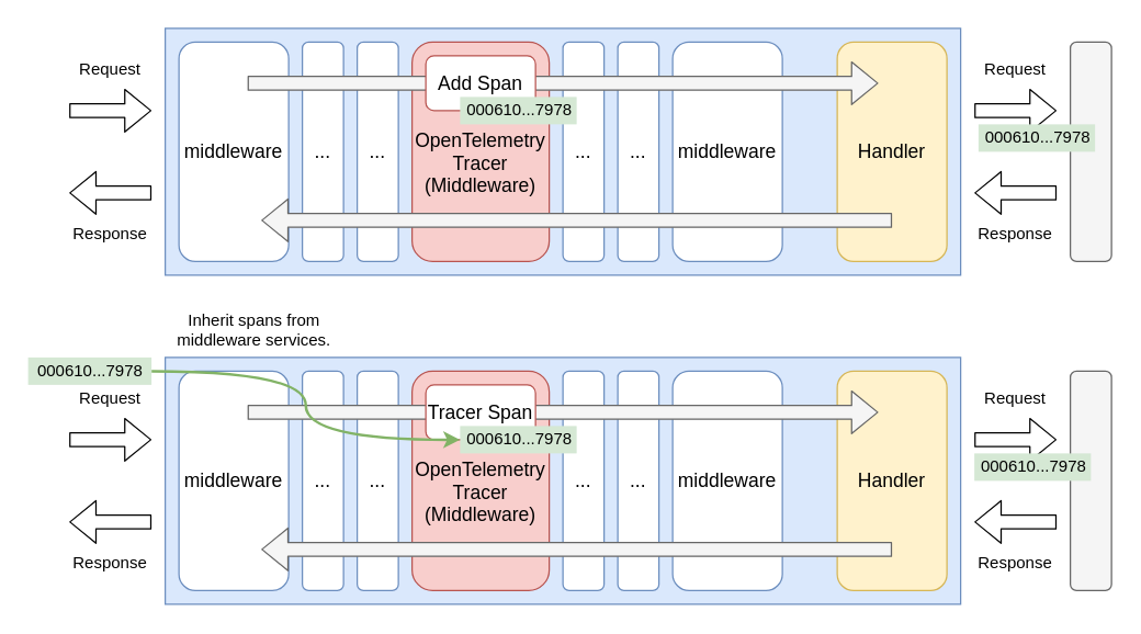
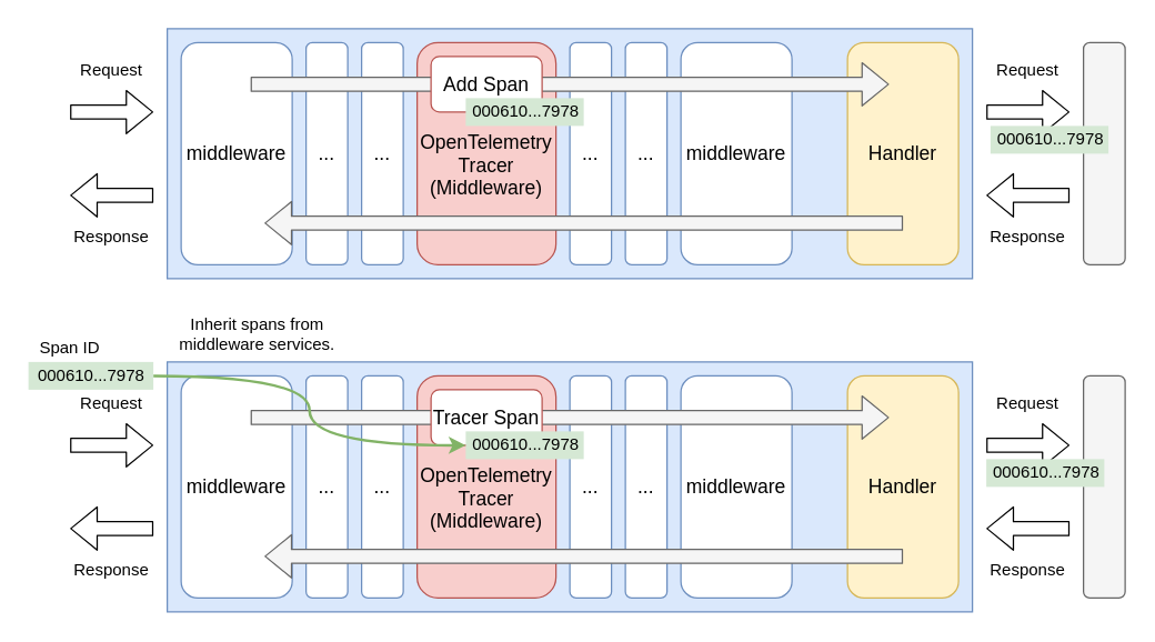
  <mxCell id="0" />
  <mxCell id="1" parent="0" />
  <mxCell id="2" value="" style="rounded=0;whiteSpace=wrap;html=1;fillColor=#dae8fc;strokeColor=#6c8ebf;shadow=0;" parent="1" vertex="1"><mxGeometry x="120" y="20" width="580" height="180" as="geometry" /></mxCell>
  <mxCell id="3" value="&lt;br&gt;OpenTelemetry&lt;br&gt;Tracer&lt;br&gt;(Middleware)" style="rounded=1;whiteSpace=wrap;html=1;fontSize=14;strokeColor=#b85450;fillColor=#f8cecc;" parent="1" vertex="1"><mxGeometry x="300" y="30" width="100" height="160" as="geometry" /></mxCell>
  <mxCell id="4" value="Handler&lt;br&gt;" style="rounded=1;whiteSpace=wrap;html=1;fontSize=14;strokeColor=#d6b656;fillColor=#fff2cc;" parent="1" vertex="1"><mxGeometry x="610" y="30" width="80" height="160" as="geometry" /></mxCell>
  <mxCell id="5" value="middleware" style="rounded=1;whiteSpace=wrap;html=1;fontSize=14;strokeColor=#6c8ebf;fillColor=default;" parent="1" vertex="1"><mxGeometry x="130" y="30" width="80" height="160" as="geometry" /></mxCell>
  <mxCell id="6" value="..." style="rounded=1;whiteSpace=wrap;html=1;fontSize=14;strokeColor=#6c8ebf;fillColor=default;" parent="1" vertex="1"><mxGeometry x="220" y="30" width="30" height="160" as="geometry" /></mxCell>
  <mxCell id="7" value="..." style="rounded=1;whiteSpace=wrap;html=1;fontSize=14;strokeColor=#6c8ebf;fillColor=default;" parent="1" vertex="1"><mxGeometry x="260" y="30" width="30" height="160" as="geometry" /></mxCell>
  <mxCell id="8" value="middleware" style="rounded=1;whiteSpace=wrap;html=1;fontSize=14;strokeColor=#6c8ebf;fillColor=default;" parent="1" vertex="1"><mxGeometry x="490" y="30" width="80" height="160" as="geometry" /></mxCell>
  <mxCell id="9" value="..." style="rounded=1;whiteSpace=wrap;html=1;fontSize=14;strokeColor=#6c8ebf;fillColor=default;" parent="1" vertex="1"><mxGeometry x="450" y="30" width="30" height="160" as="geometry" /></mxCell>
  <mxCell id="10" value="..." style="rounded=1;whiteSpace=wrap;html=1;fontSize=14;strokeColor=#6c8ebf;fillColor=default;" parent="1" vertex="1"><mxGeometry x="410" y="30" width="30" height="160" as="geometry" /></mxCell>
  <mxCell id="11" value="" style="shape=flexArrow;endArrow=classic;html=1;" parent="1" edge="1"><mxGeometry width="50" height="50" relative="1" as="geometry"><mxPoint x="50" y="80" as="sourcePoint" /><mxPoint x="110" y="80" as="targetPoint" /></mxGeometry></mxCell>
  <mxCell id="12" value="Request" style="text;html=1;strokeColor=none;fillColor=none;align=center;verticalAlign=middle;whiteSpace=wrap;rounded=0;" parent="1" vertex="1"><mxGeometry x="50" y="40" width="60" height="20" as="geometry" /></mxCell>
  <mxCell id="13" value="" style="shape=flexArrow;endArrow=classic;html=1;" parent="1" edge="1"><mxGeometry width="50" height="50" relative="1" as="geometry"><mxPoint x="110" y="140" as="sourcePoint" /><mxPoint x="50" y="140" as="targetPoint" /></mxGeometry></mxCell>
  <mxCell id="14" value="Response" style="text;html=1;strokeColor=none;fillColor=none;align=center;verticalAlign=middle;whiteSpace=wrap;rounded=0;" parent="1" vertex="1"><mxGeometry x="50" y="160" width="60" height="20" as="geometry" /></mxCell>
  <mxCell id="15" value="" style="shape=flexArrow;endArrow=classic;html=1;fillColor=#f5f5f5;strokeColor=#666666;" parent="1" edge="1"><mxGeometry width="50" height="50" relative="1" as="geometry"><mxPoint x="180" y="60" as="sourcePoint" /><mxPoint x="640" y="60" as="targetPoint" /></mxGeometry></mxCell>
  <mxCell id="16" value="" style="shape=flexArrow;endArrow=classic;html=1;fillColor=#f5f5f5;strokeColor=#666666;" parent="1" edge="1"><mxGeometry width="50" height="50" relative="1" as="geometry"><mxPoint x="650" y="160" as="sourcePoint" /><mxPoint x="190" y="160" as="targetPoint" /></mxGeometry></mxCell>
  <mxCell id="17" value="Add Span" style="rounded=1;whiteSpace=wrap;html=1;fontSize=14;strokeColor=#b85450;fillColor=default;" parent="1" vertex="1"><mxGeometry x="310" y="40" width="80" height="40" as="geometry" /></mxCell>
  <mxCell id="18" value="" style="edgeStyle=none;html=1;" parent="1" edge="1"><mxGeometry relative="1" as="geometry"><mxPoint x="312" y="240" as="targetPoint" /></mxGeometry></mxCell>
  <mxCell id="19" value="000610...7978" style="text;strokeColor=none;fillColor=#d5e8d4;align=center;verticalAlign=middle;rounded=0;fontStyle=0;html=1;" parent="1" vertex="1"><mxGeometry x="335" y="70" width="85" height="20" as="geometry" /></mxCell>
  <mxCell id="20" value="" style="rounded=0;whiteSpace=wrap;html=1;fillColor=#dae8fc;strokeColor=#6c8ebf;shadow=0;" parent="1" vertex="1"><mxGeometry x="120" y="260" width="580" height="180" as="geometry" /></mxCell>
  <mxCell id="21" value="&lt;br style=&quot;border-color: var(--border-color);&quot;&gt;OpenTelemetry&lt;br style=&quot;border-color: var(--border-color);&quot;&gt;Tracer&lt;br&gt;(Middleware)" style="rounded=1;whiteSpace=wrap;html=1;fontSize=14;strokeColor=#b85450;fillColor=#f8cecc;" parent="1" vertex="1"><mxGeometry x="300" y="270" width="100" height="160" as="geometry" /></mxCell>
  <mxCell id="22" value="Handler&lt;br&gt;" style="rounded=1;whiteSpace=wrap;html=1;fontSize=14;strokeColor=#d6b656;fillColor=#fff2cc;" parent="1" vertex="1"><mxGeometry x="610" y="270" width="80" height="160" as="geometry" /></mxCell>
  <mxCell id="23" value="middleware" style="rounded=1;whiteSpace=wrap;html=1;fontSize=14;strokeColor=#6c8ebf;fillColor=default;" parent="1" vertex="1"><mxGeometry x="130" y="270" width="80" height="160" as="geometry" /></mxCell>
  <mxCell id="24" value="..." style="rounded=1;whiteSpace=wrap;html=1;fontSize=14;strokeColor=#6c8ebf;fillColor=default;" parent="1" vertex="1"><mxGeometry x="220" y="270" width="30" height="160" as="geometry" /></mxCell>
  <mxCell id="25" value="..." style="rounded=1;whiteSpace=wrap;html=1;fontSize=14;strokeColor=#6c8ebf;fillColor=default;" parent="1" vertex="1"><mxGeometry x="260" y="270" width="30" height="160" as="geometry" /></mxCell>
  <mxCell id="26" value="middleware" style="rounded=1;whiteSpace=wrap;html=1;fontSize=14;strokeColor=#6c8ebf;fillColor=default;" parent="1" vertex="1"><mxGeometry x="490" y="270" width="80" height="160" as="geometry" /></mxCell>
  <mxCell id="27" value="..." style="rounded=1;whiteSpace=wrap;html=1;fontSize=14;strokeColor=#6c8ebf;fillColor=default;" parent="1" vertex="1"><mxGeometry x="450" y="270" width="30" height="160" as="geometry" /></mxCell>
  <mxCell id="28" value="..." style="rounded=1;whiteSpace=wrap;html=1;fontSize=14;strokeColor=#6c8ebf;fillColor=default;" parent="1" vertex="1"><mxGeometry x="410" y="270" width="30" height="160" as="geometry" /></mxCell>
  <mxCell id="29" value="" style="shape=flexArrow;endArrow=classic;html=1;" parent="1" edge="1"><mxGeometry width="50" height="50" relative="1" as="geometry"><mxPoint x="50" y="320" as="sourcePoint" /><mxPoint x="110" y="320" as="targetPoint" /></mxGeometry></mxCell>
  <mxCell id="30" value="Request" style="text;html=1;strokeColor=none;fillColor=none;align=center;verticalAlign=middle;whiteSpace=wrap;rounded=0;" parent="1" vertex="1"><mxGeometry x="50" y="280" width="60" height="20" as="geometry" /></mxCell>
  <mxCell id="31" value="" style="shape=flexArrow;endArrow=classic;html=1;" parent="1" edge="1"><mxGeometry width="50" height="50" relative="1" as="geometry"><mxPoint x="110" y="380" as="sourcePoint" /><mxPoint x="50" y="380" as="targetPoint" /></mxGeometry></mxCell>
  <mxCell id="32" value="Response" style="text;html=1;strokeColor=none;fillColor=none;align=center;verticalAlign=middle;whiteSpace=wrap;rounded=0;" parent="1" vertex="1"><mxGeometry x="50" y="400" width="60" height="20" as="geometry" /></mxCell>
  <mxCell id="33" value="" style="shape=flexArrow;endArrow=classic;html=1;fillColor=#f5f5f5;strokeColor=#666666;" parent="1" edge="1"><mxGeometry width="50" height="50" relative="1" as="geometry"><mxPoint x="180" y="300" as="sourcePoint" /><mxPoint x="640" y="300" as="targetPoint" /></mxGeometry></mxCell>
  <mxCell id="34" value="" style="shape=flexArrow;endArrow=classic;html=1;fillColor=#f5f5f5;strokeColor=#666666;" parent="1" edge="1"><mxGeometry width="50" height="50" relative="1" as="geometry"><mxPoint x="650" y="400" as="sourcePoint" /><mxPoint x="190" y="400" as="targetPoint" /></mxGeometry></mxCell>
  <mxCell id="35" value="Tracer Span" style="rounded=1;whiteSpace=wrap;html=1;fontSize=14;strokeColor=#b85450;fillColor=default;" parent="1" vertex="1"><mxGeometry x="310" y="280" width="80" height="40" as="geometry" /></mxCell>
  <mxCell id="36" value="000610...7978" style="text;strokeColor=none;fillColor=#d5e8d4;align=center;verticalAlign=middle;rounded=0;fontStyle=0;html=1;" parent="1" vertex="1"><mxGeometry x="335" y="310" width="85" height="20" as="geometry" /></mxCell>
  <mxCell id="37" style="edgeStyle=orthogonalEdgeStyle;curved=1;html=1;exitX=1;exitY=0.5;exitDx=0;exitDy=0;entryX=0;entryY=0.5;entryDx=0;entryDy=0;fontColor=default;fillColor=#d5e8d4;strokeColor=#82b366;strokeWidth=2;" parent="1" source="38" target="36" edge="1"><mxGeometry relative="1" as="geometry" /></mxCell>
  <mxCell id="38" value="000610...7978" style="text;strokeColor=none;fillColor=#d5e8d4;align=center;verticalAlign=middle;rounded=0;fontStyle=0;html=1;" parent="1" vertex="1"><mxGeometry x="20" y="260" width="90" height="20" as="geometry" /></mxCell>
  <mxCell id="39" value="" style="shape=flexArrow;endArrow=classic;html=1;" parent="1" edge="1"><mxGeometry width="50" height="50" relative="1" as="geometry"><mxPoint x="710" y="80" as="sourcePoint" /><mxPoint x="770" y="80" as="targetPoint" /></mxGeometry></mxCell>
  <mxCell id="40" value="Request" style="text;html=1;strokeColor=none;fillColor=none;align=center;verticalAlign=middle;whiteSpace=wrap;rounded=0;" parent="1" vertex="1"><mxGeometry x="710" y="40" width="60" height="20" as="geometry" /></mxCell>
  <mxCell id="41" value="" style="shape=flexArrow;endArrow=classic;html=1;" parent="1" edge="1"><mxGeometry width="50" height="50" relative="1" as="geometry"><mxPoint x="770" y="140" as="sourcePoint" /><mxPoint x="710" y="140" as="targetPoint" /></mxGeometry></mxCell>
  <mxCell id="42" value="Response" style="text;html=1;strokeColor=none;fillColor=none;align=center;verticalAlign=middle;whiteSpace=wrap;rounded=0;" parent="1" vertex="1"><mxGeometry x="710" y="160" width="60" height="20" as="geometry" /></mxCell>
  <mxCell id="43" value="" style="shape=flexArrow;endArrow=classic;html=1;" parent="1" edge="1"><mxGeometry width="50" height="50" relative="1" as="geometry"><mxPoint x="710" y="320" as="sourcePoint" /><mxPoint x="770" y="320" as="targetPoint" /></mxGeometry></mxCell>
  <mxCell id="44" value="Request" style="text;html=1;strokeColor=none;fillColor=none;align=center;verticalAlign=middle;whiteSpace=wrap;rounded=0;" parent="1" vertex="1"><mxGeometry x="710" y="280" width="60" height="20" as="geometry" /></mxCell>
  <mxCell id="45" value="" style="shape=flexArrow;endArrow=classic;html=1;" parent="1" edge="1"><mxGeometry width="50" height="50" relative="1" as="geometry"><mxPoint x="770" y="380" as="sourcePoint" /><mxPoint x="710" y="380" as="targetPoint" /></mxGeometry></mxCell>
  <mxCell id="46" value="Response" style="text;html=1;strokeColor=none;fillColor=none;align=center;verticalAlign=middle;whiteSpace=wrap;rounded=0;" parent="1" vertex="1"><mxGeometry x="710" y="400" width="60" height="20" as="geometry" /></mxCell>
  <mxCell id="47" value="" style="rounded=1;whiteSpace=wrap;html=1;fontSize=14;strokeColor=#666666;fillColor=#f5f5f5;fontColor=#333333;" parent="1" vertex="1"><mxGeometry x="780" y="30" width="30" height="160" as="geometry" /></mxCell>
  <mxCell id="48" value="" style="rounded=1;whiteSpace=wrap;html=1;fontSize=14;strokeColor=#666666;fillColor=#f5f5f5;fontColor=#333333;" parent="1" vertex="1"><mxGeometry x="780" y="270" width="30" height="160" as="geometry" /></mxCell>
  <mxCell id="49" value="000610...7978" style="text;strokeColor=none;fillColor=#d5e8d4;align=center;verticalAlign=middle;rounded=0;fontStyle=0;html=1;" parent="1" vertex="1"><mxGeometry x="713" y="90" width="85" height="20" as="geometry" /></mxCell>
  <mxCell id="50" value="000610...7978" style="text;strokeColor=none;fillColor=#d5e8d4;align=center;verticalAlign=middle;rounded=0;fontStyle=0;html=1;" parent="1" vertex="1"><mxGeometry x="710" y="330" width="85" height="20" as="geometry" /></mxCell>
+ <mxCell id="51" value="Span ID" style="text;html=1;strokeColor=none;fillColor=none;align=center;verticalAlign=middle;whiteSpace=wrap;rounded=0;" parent="1" vertex="1"><mxGeometry x="20" y="240" width="60" height="20" as="geometry" /></mxCell>
  <mxCell id="52" value="Inherit spans from middleware services." style="text;html=1;strokeColor=none;fillColor=none;align=center;verticalAlign=middle;whiteSpace=wrap;rounded=0;fontColor=default;" parent="1" vertex="1"><mxGeometry x="120" y="220" width="130" height="40" as="geometry" /></mxCell>
